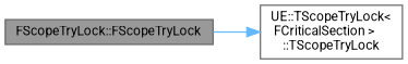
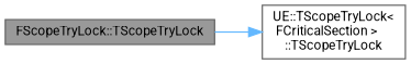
  digraph {
    rankdir=LR
    fontname=Roboto
    node [fontname=Roboto fontsize=10 shape=box style=filled]
-   n1 [color=gray40 fillcolor=grey60 fontcolor=black height=0.2 label="FScopeTryLock::FScopeTryLock" width=0.4]
+   n1 [color=gray40 fillcolor=grey60 fontcolor=black height=0.2 label="FScopeTryLock::TScopeTryLock" width=0.4]
    n2 [color=grey40 fillcolor=white height=0.2 label="UE::TScopeTryLock\<\l FCriticalSection \>\l::TScopeTryLock" width=0.4]
    n1 -> n2 [color=steelblue1 fontname=Roboto fontsize=10 labelfontname=Helvetica labelfontsize=10 style=solid]
  }
